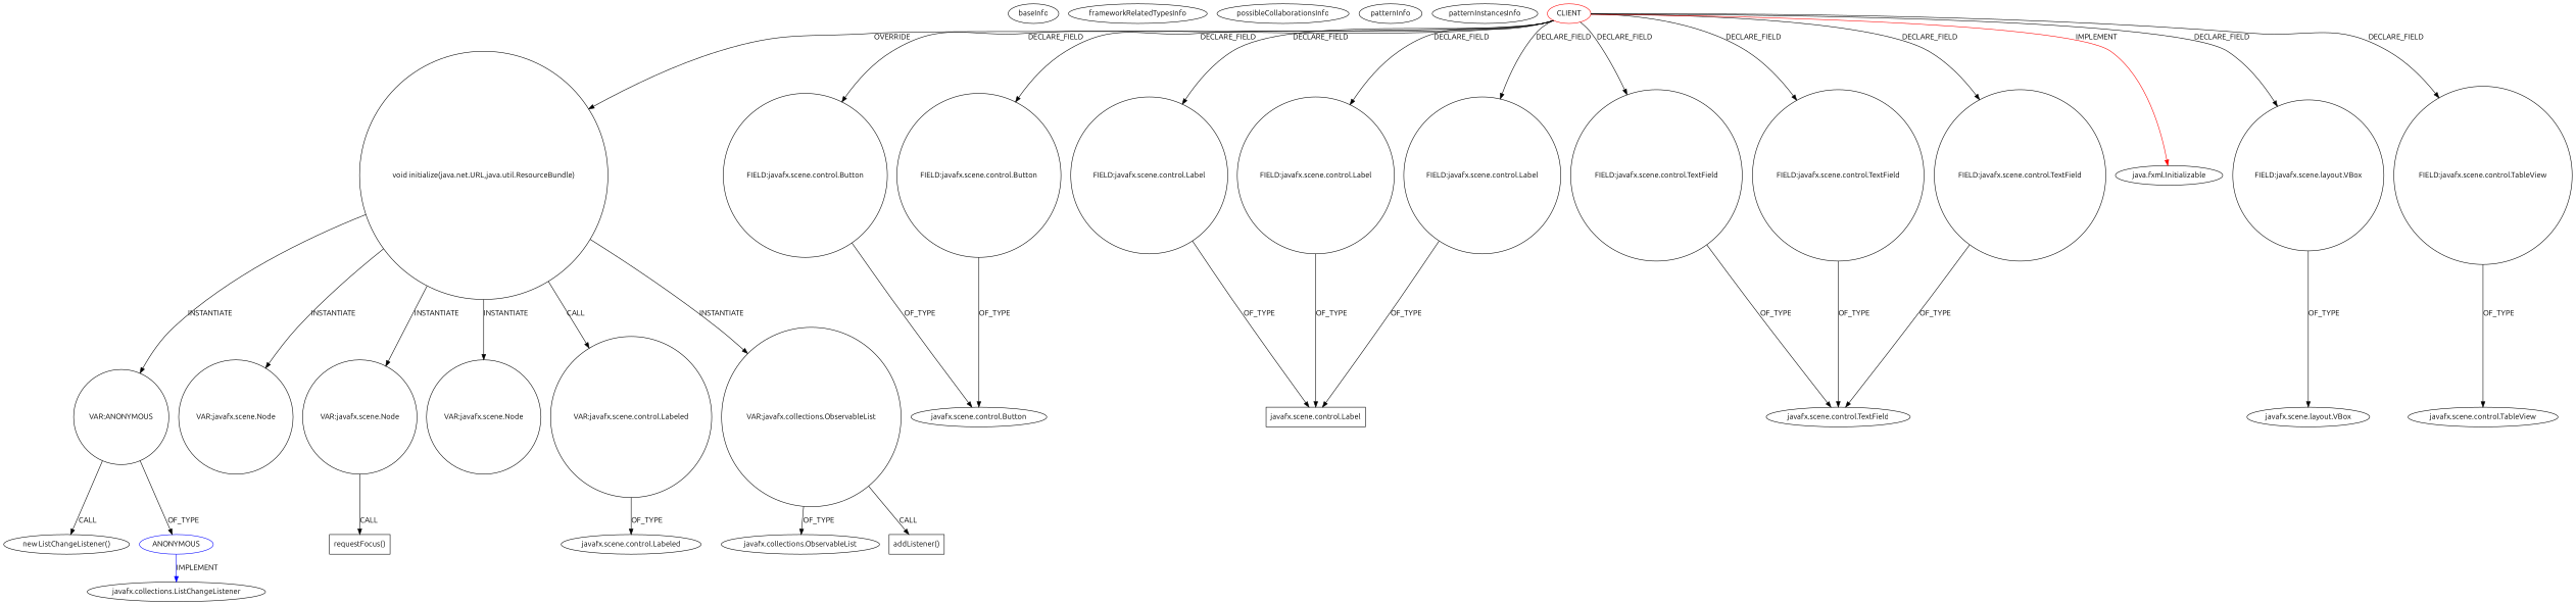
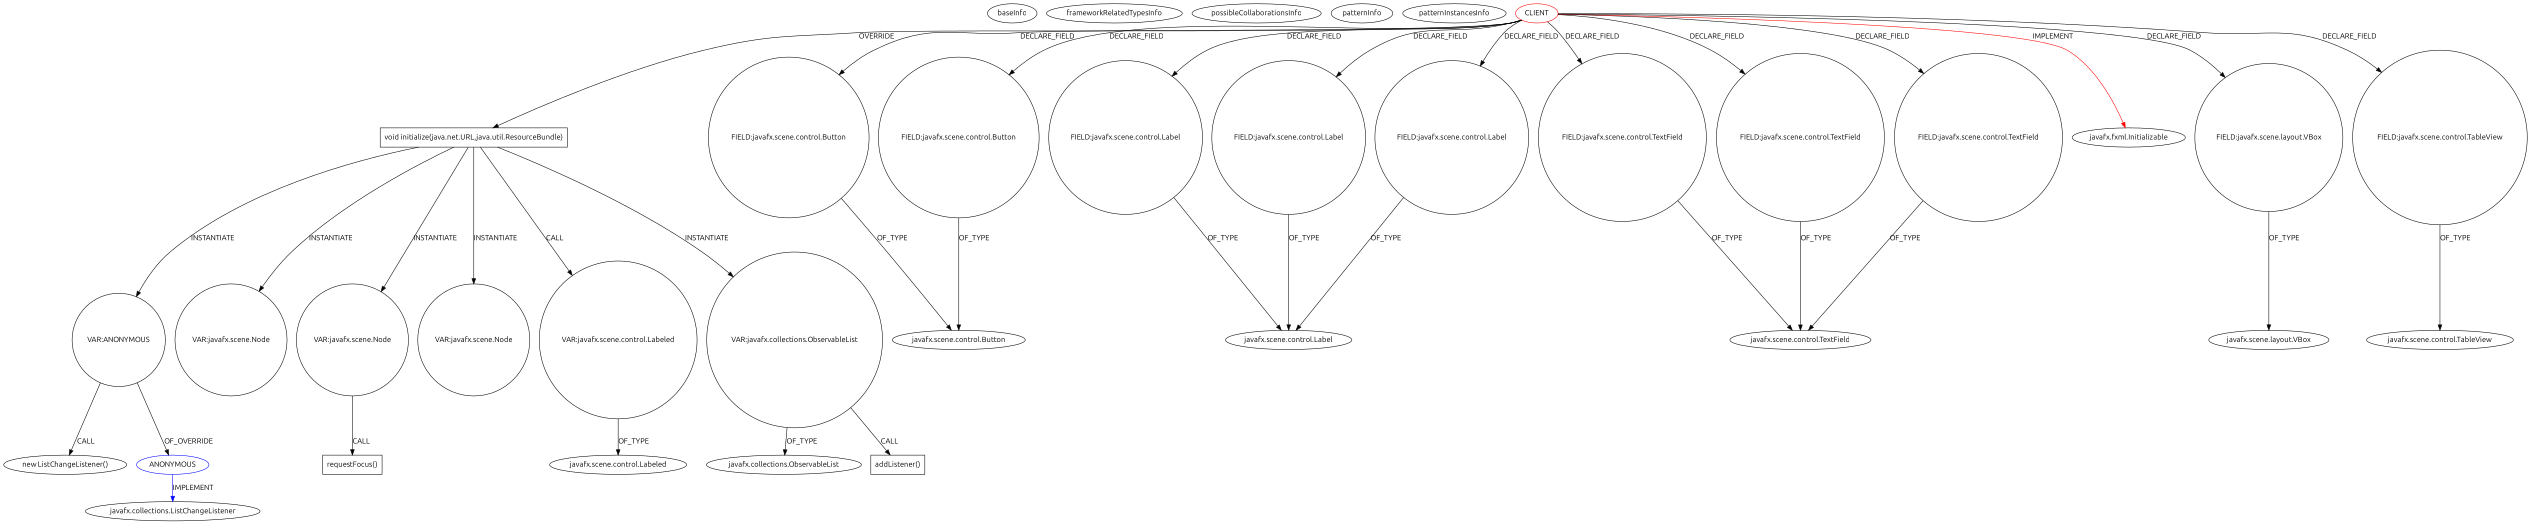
  digraph {
    fontname=Ubuntu
    node [fontname=Ubuntu isFrameworkType=false vertexType=FIELD_DECLARATION]
    edge [fontname=Ubuntu]
    baseInfo [category=pattern graphId=2806 isAnonymous=false possibleRelation=true isFrameworkType="" vertexType=""]
    frameworkRelatedTypesInfo [0="javafx.fxml.Initializable" isFrameworkType="" vertexType=""]
    possibleCollaborationsInfo [0="2806~INSTANTIATION-OVERRIDING_METHOD_DECLARATION-~javafx.fxml.Initializable ~javafx.collections.ListChangeListener ~false~true" isFrameworkType="" vertexType=""]
    patternInfo [frequency=2.0 patternRootClient=0 isFrameworkType="" vertexType=""]
    patternInstancesInfo [0="7thwheel-medaka-chan~/7thwheel-medaka-chan/medaka-chan-master/src/seventhwheel/pos/controller/PosController.java~PosController~30" 1="bianconejo-CEFX~/bianconejo-CEFX/CEFX-master/src/cefx/CECommandeController.java~CECommandeController~2084" isFrameworkType="" vertexType=""]
    n6 [label="new ListChangeListener()" vertexType=CONSTRUCTOR_CALL]
    n7 [label="VAR:ANONYMOUS" shape=circle vertexType=VARIABLE_EXPRESION]
    n8 [color=blue label=ANONYMOUS vertexType=REFERENCE_ANONYMOUS_DECLARATION]
    n9 [label="javafx.collections.ListChangeListener" vertexType=FRAMEWORK_INTERFACE_TYPE]
-   n10 [label="void initialize(java.net.URL,java.util.ResourceBundle)" shape=circle vertexType=OVERRIDING_METHOD_DECLARATION]
+   n10 [label="void initialize(java.net.URL,java.util.ResourceBundle)" shape=box vertexType=OVERRIDING_METHOD_DECLARATION]
    n11 [label="VAR:javafx.scene.Node" shape=circle vertexType=VARIABLE_EXPRESION]
    n12 [label="VAR:javafx.scene.Node" shape=circle vertexType=VARIABLE_EXPRESION]
    n13 [label="VAR:javafx.scene.Node" shape=circle vertexType=VARIABLE_EXPRESION]
    n14 [label="VAR:javafx.scene.control.Labeled" shape=circle vertexType=VARIABLE_EXPRESION]
    n15 [label="VAR:javafx.collections.ObservableList" shape=circle vertexType=VARIABLE_EXPRESION]
    n16 [label="requestFocus()" shape=box vertexType=INSIDE_CALL]
    n17 [label="javafx.scene.control.Labeled" vertexType=FRAMEWORK_CLASS_TYPE]
    n18 [label="javafx.collections.ObservableList" vertexType=FRAMEWORK_INTERFACE_TYPE]
    n19 [label="addListener()" shape=box vertexType=INSIDE_CALL]
    n20 [color=red label=CLIENT vertexType=ROOT_CLIENT_CLASS_DECLARATION]
    n21 [label="FIELD:javafx.scene.control.Button" shape=circle]
    n22 [label="FIELD:javafx.scene.control.Button" shape=circle]
    n23 [label="FIELD:javafx.scene.control.Label" shape=circle]
    n24 [label="FIELD:javafx.scene.control.Label" shape=circle]
    n25 [label="FIELD:javafx.scene.control.Label" shape=circle]
    n26 [label="FIELD:javafx.scene.control.TextField" shape=circle]
    n27 [label="FIELD:javafx.scene.control.TextField" shape=circle]
    n28 [label="FIELD:javafx.scene.control.TextField" shape=circle]
-   n29 [label="java.fxml.Initializable" vertexType=FRAMEWORK_INTERFACE_TYPE]
+   n29 [label="javafx.fxml.Initializable" vertexType=FRAMEWORK_INTERFACE_TYPE]
    n30 [label="FIELD:javafx.scene.layout.VBox" shape=circle]
    n31 [label="FIELD:javafx.scene.control.TableView" shape=circle]
    n32 [label="javafx.scene.control.Button" vertexType=FRAMEWORK_CLASS_TYPE]
-   n33 [label="javafx.scene.control.Label" vertexType=FRAMEWORK_CLASS_TYPE shape=box]
+   n33 [label="javafx.scene.control.Label" vertexType=FRAMEWORK_CLASS_TYPE]
    n34 [label="javafx.scene.control.TextField" vertexType=FRAMEWORK_CLASS_TYPE]
    n35 [label="javafx.scene.layout.VBox" vertexType=FRAMEWORK_CLASS_TYPE]
    n36 [label="javafx.scene.control.TableView" vertexType=FRAMEWORK_CLASS_TYPE]
    n7 -> n6 [label=CALL]
-   n7 -> n8 [label=OF_TYPE]
+   n7 -> n8 [label=OF_OVERRIDE]
    n8 -> n9 [color=blue label=IMPLEMENT]
    n10 -> n7 [label=INSTANTIATE]
    n10 -> n11 [label=INSTANTIATE]
    n10 -> n12 [label=INSTANTIATE]
    n10 -> n13 [label=INSTANTIATE]
    n10 -> n14 [label=CALL]
    n10 -> n15 [label=INSTANTIATE]
    n12 -> n16 [label=CALL]
    n14 -> n17 [label=OF_TYPE]
    n15 -> n18 [label=OF_TYPE]
    n15 -> n19 [label=CALL]
    n20 -> n10 [label=OVERRIDE]
    n20 -> n21 [label=DECLARE_FIELD]
    n20 -> n22 [label=DECLARE_FIELD]
    n20 -> n23 [label=DECLARE_FIELD]
    n20 -> n24 [label=DECLARE_FIELD]
    n20 -> n25 [label=DECLARE_FIELD]
    n20 -> n26 [label=DECLARE_FIELD]
    n20 -> n27 [label=DECLARE_FIELD]
    n20 -> n28 [label=DECLARE_FIELD]
    n20 -> n29 [color=red label=IMPLEMENT]
    n20 -> n30 [label=DECLARE_FIELD]
    n20 -> n31 [label=DECLARE_FIELD]
    n21 -> n32 [label=OF_TYPE]
    n22 -> n32 [label=OF_TYPE]
    n23 -> n33 [label=OF_TYPE]
    n24 -> n33 [label=OF_TYPE]
    n25 -> n33 [label=OF_TYPE]
    n26 -> n34 [label=OF_TYPE]
    n27 -> n34 [label=OF_TYPE]
    n28 -> n34 [label=OF_TYPE]
    n30 -> n35 [label=OF_TYPE]
    n31 -> n36 [label=OF_TYPE]
  }
